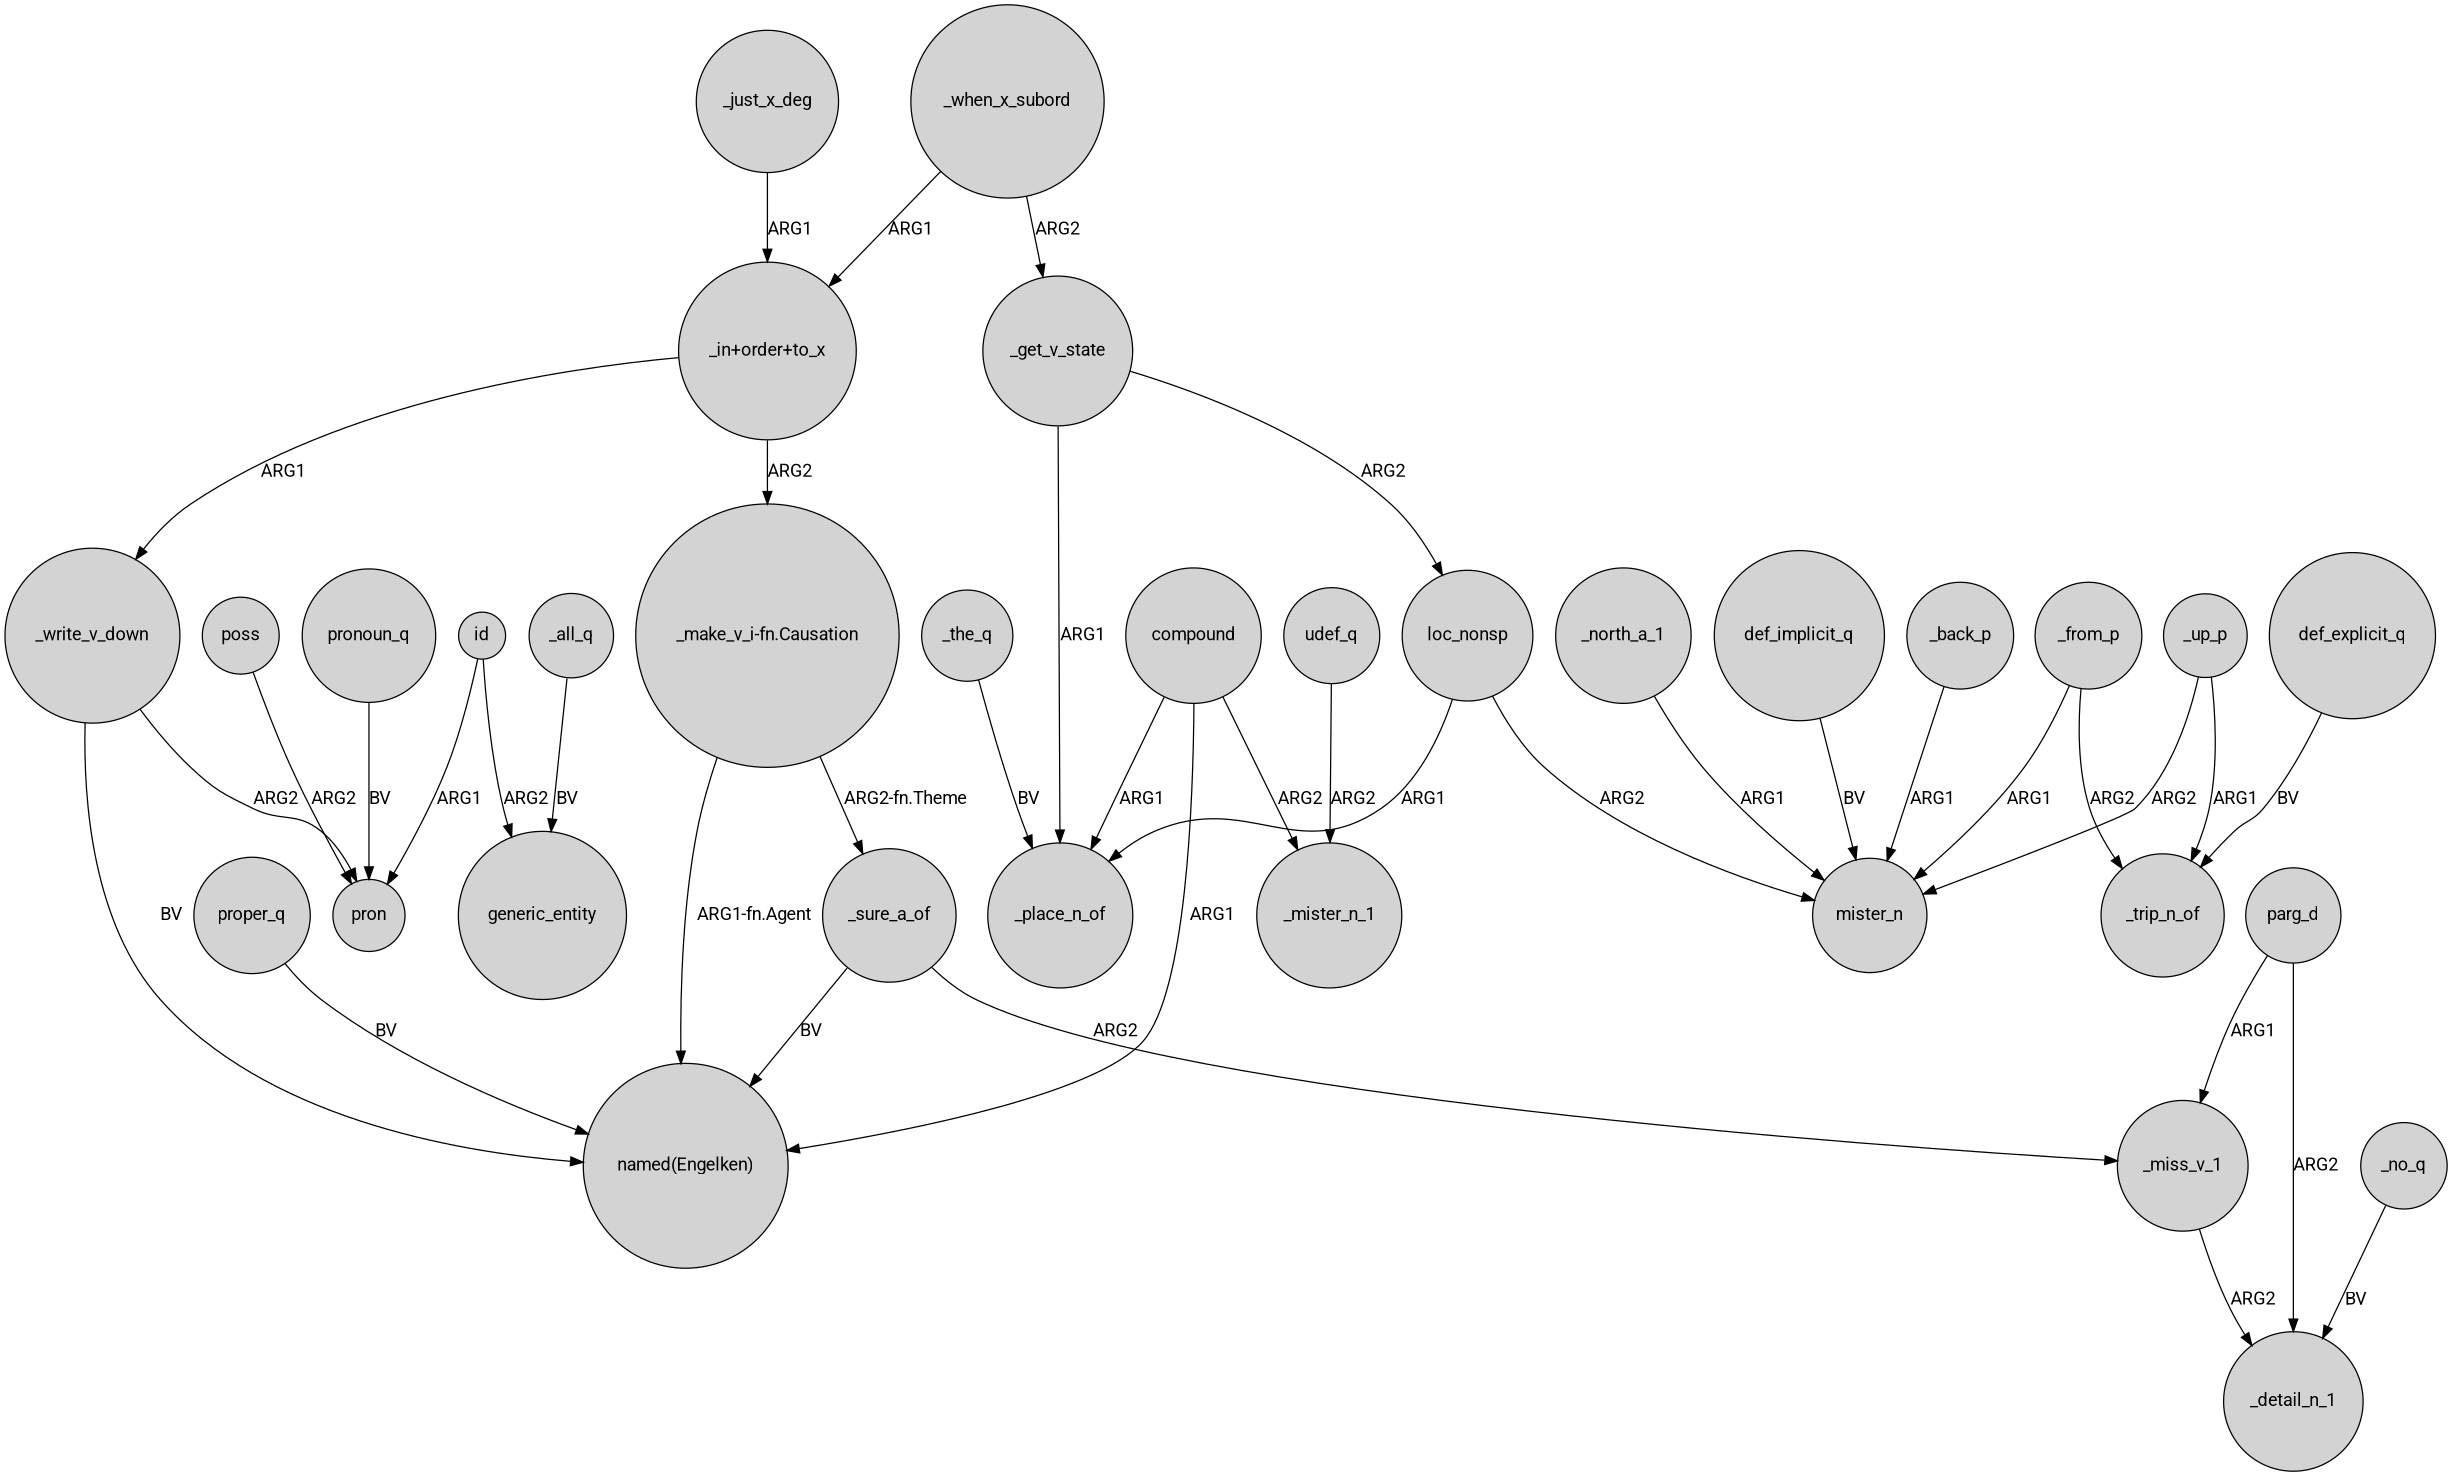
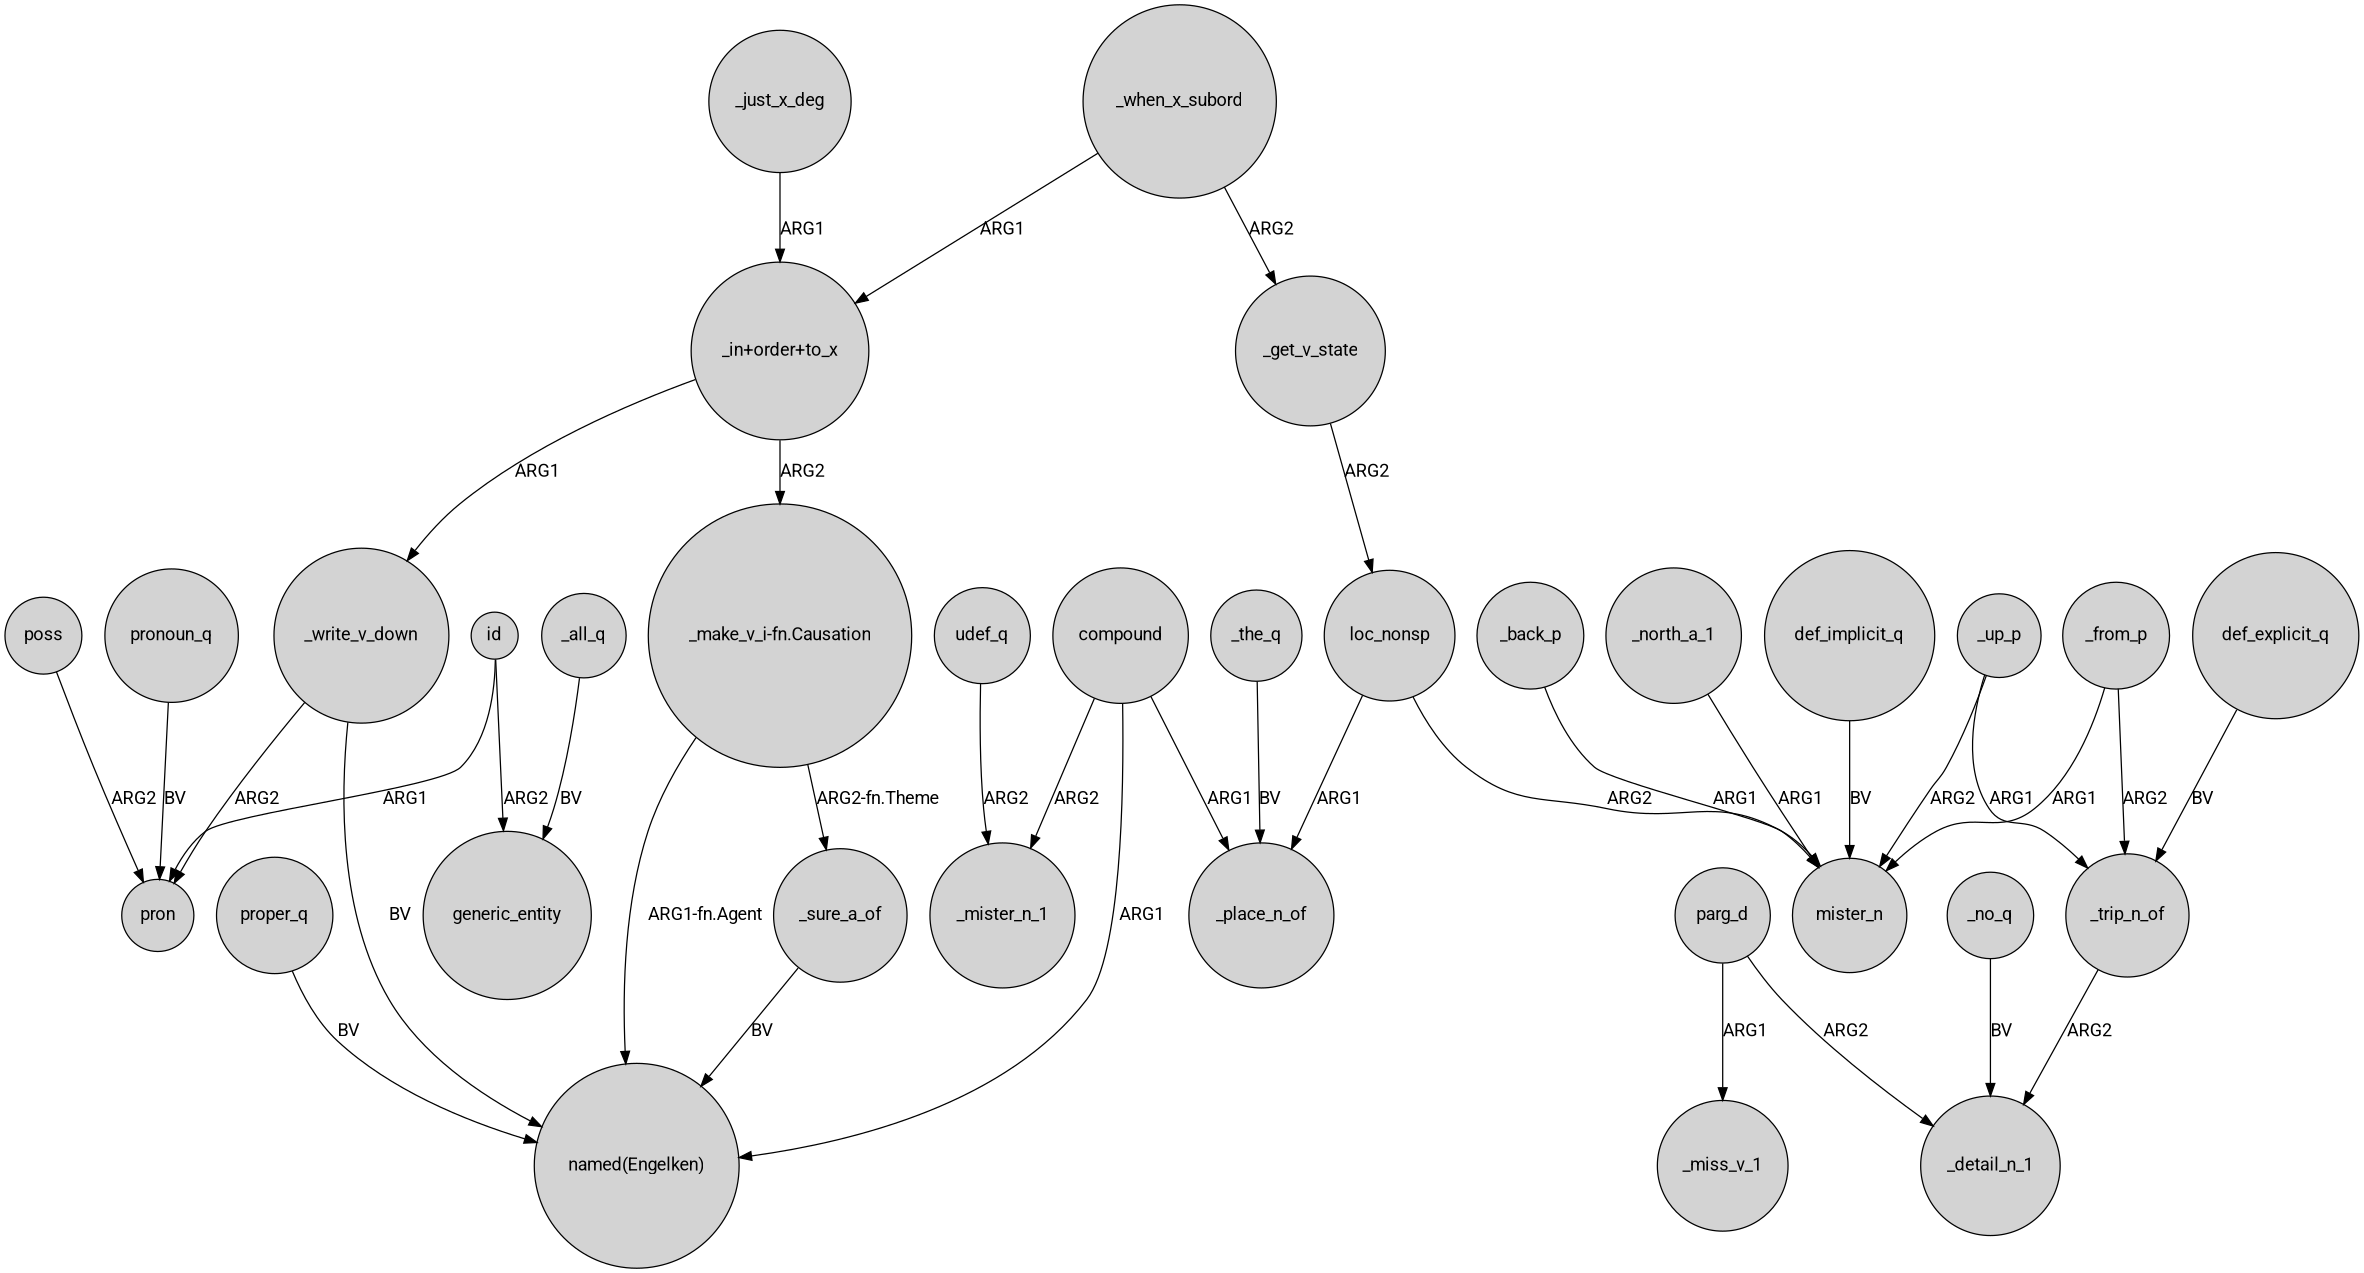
  digraph {
    fontname=Roboto
    node [fontname=Roboto shape=circle style=filled]
    edge [fontname=Roboto]
    _just_x_deg
    "_in+order+to_x"
    "_make_v_i-fn.Causation"
    _write_v_down
    _sure_a_of
    "named(Engelken)"
    pron
    _miss_v_1
    _detail_n_1
    compound
    n11 [label=_place_n_of]
    _mister_n_1
    _get_v_state
    loc_nonsp
    n15 [label=mister_n]
    poss
    parg_d
    _up_p
    _trip_n_of
    udef_q
    _the_q
    def_implicit_q
    _when_x_subord
    _from_p
    _all_q
    generic_entity
    pronoun_q
    proper_q
    def_explicit_q
    id
    _back_p
    _no_q
    _north_a_1
    _just_x_deg -> "_in+order+to_x" [label=ARG1]
    "_in+order+to_x" -> "_make_v_i-fn.Causation" [label=ARG2]
    "_in+order+to_x" -> _write_v_down [label=ARG1]
    "_make_v_i-fn.Causation" -> _sure_a_of [label="ARG2-fn.Theme"]
    "_make_v_i-fn.Causation" -> "named(Engelken)" [label="ARG1-fn.Agent"]
    _write_v_down -> "named(Engelken)" [label=BV]
    _write_v_down -> pron [label=ARG2]
    _sure_a_of -> "named(Engelken)" [label=BV]
-   _sure_a_of -> _miss_v_1 [label=ARG2]
-   _miss_v_1 -> _detail_n_1 [label=ARG2]
+   _trip_n_of -> _detail_n_1 [label=ARG2]
    compound -> "named(Engelken)" [label=ARG1]
    compound -> n11 [label=ARG1]
    compound -> _mister_n_1 [label=ARG2]
-   _get_v_state -> n11 [label=ARG1]
    _get_v_state -> loc_nonsp [label=ARG2]
    loc_nonsp -> n11 [label=ARG1]
    loc_nonsp -> n15 [label=ARG2]
    poss -> pron [label=ARG2]
    parg_d -> _miss_v_1 [label=ARG1]
    parg_d -> _detail_n_1 [label=ARG2]
    _up_p -> n15 [label=ARG2]
    _up_p -> _trip_n_of [label=ARG1]
    udef_q -> _mister_n_1 [label=ARG2]
    _the_q -> n11 [label=BV]
    def_implicit_q -> n15 [label=BV]
    _when_x_subord -> "_in+order+to_x" [label=ARG1]
    _when_x_subord -> _get_v_state [label=ARG2]
    _from_p -> n15 [label=ARG1]
    _from_p -> _trip_n_of [label=ARG2]
    _all_q -> generic_entity [label=BV]
    pronoun_q -> pron [label=BV]
    proper_q -> "named(Engelken)" [label=BV]
    def_explicit_q -> _trip_n_of [label=BV]
    id -> pron [label=ARG1]
    id -> generic_entity [label=ARG2]
    _back_p -> n15 [label=ARG1]
    _no_q -> _detail_n_1 [label=BV]
    _north_a_1 -> n15 [label=ARG1]
  }
